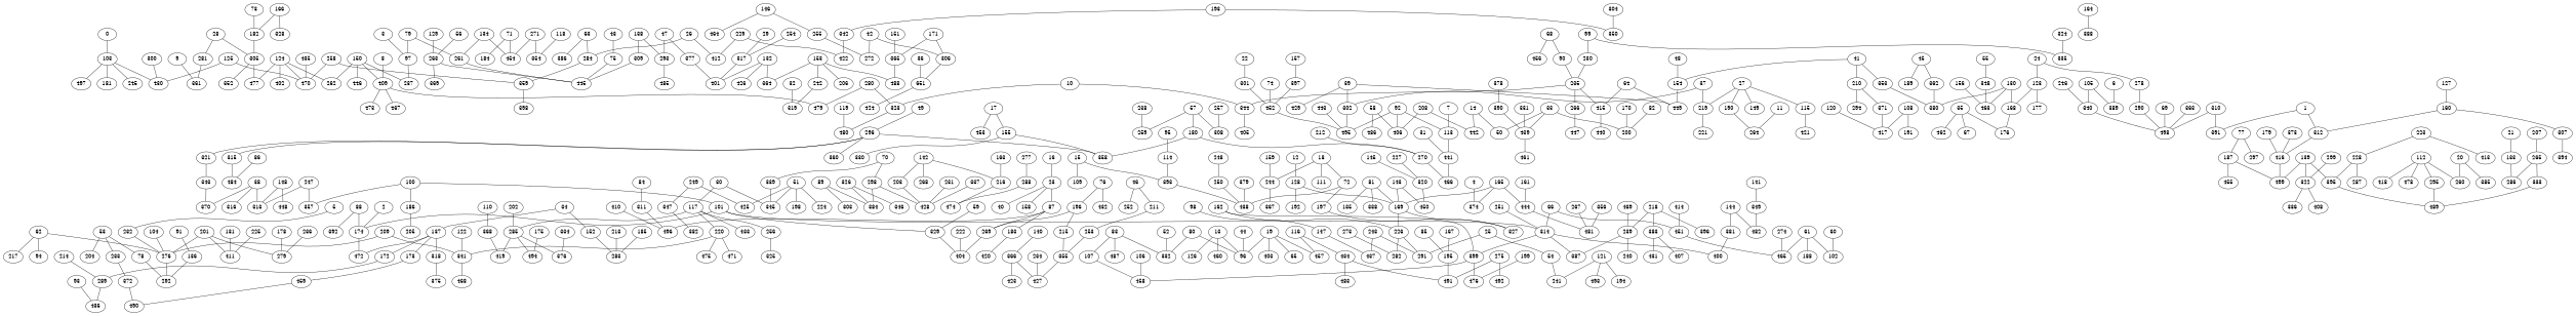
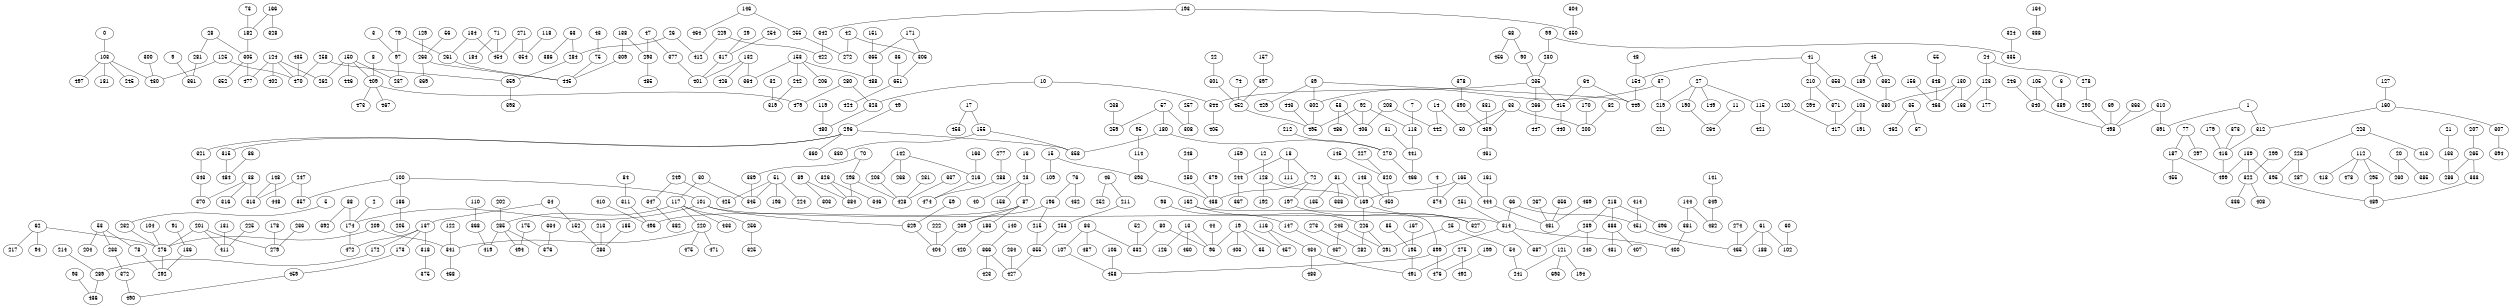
  graph {
    0
    103
    181
    245
    430
    497
    1
    312
    391
    416
    2
    174
    472
    3
    97
    237
    4
    374
    5
    232
    276
    6
    389
    7
    113
    441
    8
    409
    479
    467
    473
    9
    361
    10
    323
    344
    480
    405
    11
    264
    12
    128
    169
    192
    13
    96
    126
    460
    14
    50
    442
    15
    109
    393
    438
    16
    23
    40
    87
    158
    17
    155
    453
    330
    358
    18
    72
    111
    244
    197
    367
    19
    65
    403
    457
    20
    260
    385
    21
    133
    286
    22
    301
    452
    183
    269
    496
    24
    123
    278
    168
    177
    290
    25
    54
    291
    241
    26
    284
    412
    359
    27
    115
    149
    190
    219
    421
    221
    28
    281
    305
    477
    352
    29
    317
    401
    30
    117
    345
    220
    256
    285
    433
    31
    466
    32
    319
    33
    200
    439
    461
    34
    137
    152
    172
    173
    318
    283
    35
    67
-   176
    462
    n143 [label=651]
    36
    424
    37
    302
    495
    38
    313
    316
    370
    39
    429
    449
    41
    154
    210
    353
    294
    371
    380
    42
    272
    306
    43
    75
    445
    44
    45
    189
    362
    46
    211
    252
    253
    47
    293
    377
    485
    48
    49
    296
    315
    321
    360
    51
    198
    224
    425
    52
    332
    53
    78
    204
    233
    292
    372
    55
    348
    463
    56
    263
    369
    57
    180
    259
    308
    270
    58
    406
    486
    59
    329
    404
    60
    102
    61
    188
    465
    62
    94
    217
    63
    386
    64
    415
    440
    66
    314
    451
    399
    387
    400
    68
    90
    456
    235
    69
    498
    70
    298
    339
    384
    428
    71
    184
    454
    327
    73
    182
    74
    76
    196
    432
    215
    77
    187
    297
    499
    455
    79
    261
    80
    81
    135
    338
    226
    82
    83
    107
    487
    458
    84
    311
    85
    195
    491
    86
    484
    420
    88
    392
    89
    303
    266
    91
    136
    92
    93
    436
    95
    114
    98
    147
    437
    99
    230
    335
    100
    101
    186
    357
    205
    104
    105
    340
    106
    108
    191
    417
    110
    368
    419
    112
    295
    418
    478
    489
    116
    434
    483
    341
    471
    475
    325
    494
    376
    118
    354
    119
    120
    121
    194
-   493
+   493 [label=693]
    122
    468
    124
    262
    402
    470
    125
    127
    160
    307
    129
    130
    164
    388
    131
    411
    132
    364
    426
    134
    289
    459
    375
    138
    309
    139
    322
    395
    336
    408
    140
    366
    427
    423
    141
    349
    482
    142
    203
    216
    268
    474
    143
    450
    144
    381
    145
    320
    146
    255
    464
    148
    448
    150
    446
    151
    365
    488
    153
    206
    242
    156
    157
    397
    159
    394
    161
    444
    481
    162
    282
    476
    163
    165
    166
    328
    167
    170
    171
    490
    175
    178
    279
    179
    185
    193
    342
    350
    422
    355
    199
    201
    202
    207
    265
    333
    208
    209
    212
    213
    214
    218
    239
    383
    396
    240
    407
    431
    222
    223
    228
    413
    287
    225
    227
    229
    231
    234
    447
    236
    238
    243
    246
    247
    248
    250
    249
    347
    382
    251
    254
    257
    258
    398
    267
    271
    273
    274
    275
    492
    277
    288
    280
    343
    299
    300
    304
    310
    324
    326
    346
    331
    334
    337
    356
    363
    373
    378
    390
    379
    410
    414
    435
    443
    469
    0 -- 103
    103 -- 181
    103 -- 245
    103 -- 430
    103 -- 497
    1 -- 312
    1 -- 391
    312 -- 416
    416 -- 499
    2 -- 174
    174 -- 472
    3 -- 97
    97 -- 237
    4 -- 374
    5 -- 232
    232 -- 276
    276 -- 292
    6 -- 389
    7 -- 113
    113 -- 441
    441 -- 466
    8 -- 409
    409 -- 479
    409 -- 467
    409 -- 473
    9 -- 361
    10 -- 323
    10 -- 344
    323 -- 480
    344 -- 405
    11 -- 264
    12 -- 128
    128 -- 169
    128 -- 192
    169 -- 327
    169 -- 226
    13 -- 96
    13 -- 126
    13 -- 460
    14 -- 50
    14 -- 442
    15 -- 109
    15 -- 393
    393 -- 438
    16 -- 23
    23 -- 40
    23 -- 87
    23 -- 158
    87 -- 183
    87 -- 269
    87 -- 496
    17 -- 155
    17 -- 453
    155 -- 330
    155 -- 358
    18 -- 72
    18 -- 111
    18 -- 244
    72 -- 438
    72 -- 197
    244 -- 367
    197 -- 327
    19 -- 96
    19 -- 65
    19 -- 403
    19 -- 457
    20 -- 260
    20 -- 385
    21 -- 133
    133 -- 286
    22 -- 301
    301 -- 452
    452 -- 495
    183 -- 420
    269 -- 404
    24 -- 123
    24 -- 278
    123 -- 168
    123 -- 177
    278 -- 290
-   168 -- 176
    290 -- 498
    25 -- 54
    25 -- 291
    54 -- 241
    26 -- 284
    26 -- 412
    284 -- 359
    359 -- 398
    27 -- 115
    27 -- 149
    27 -- 190
    27 -- 219
    115 -- 421
    190 -- 264
    219 -- 221
    28 -- 281
    28 -- 305
    281 -- 361
    305 -- 477
    305 -- 352
    29 -- 317
    317 -- 401
    30 -- 117
    30 -- 345
    117 -- 220
    117 -- 256
    117 -- 285
    117 -- 433
    220 -- 341
    220 -- 471
    220 -- 475
    256 -- 325
    285 -- 419
    285 -- 494
    285 -- 376
    31 -- 441
    32 -- 319
    33 -- 50
    33 -- 200
    33 -- 439
    439 -- 461
    34 -- 137
    34 -- 152
    137 -- 472
    137 -- 172
    137 -- 173
    137 -- 318
    152 -- 283
    172 -- 289
    173 -- 459
    318 -- 375
    35 -- 67
-   35 -- 176
    35 -- 462
    n143 -- 424
    36 -- n143
    37 -- 219
    37 -- 302
    302 -- 495
    38 -- 313
    38 -- 316
    38 -- 370
    39 -- 302
    39 -- 429
    39 -- 449
    41 -- 154
    41 -- 210
    41 -- 353
    154 -- 449
    210 -- 294
    210 -- 371
    353 -- 380
    371 -- 417
    42 -- 272
    42 -- 306
    306 -- n143
    43 -- 75
    75 -- 445
    44 -- 96
    45 -- 189
    45 -- 362
    362 -- 380
    46 -- 211
    46 -- 252
    211 -- 253
    253 -- 355
    47 -- 293
    47 -- 377
    293 -- 485
    377 -- 401
    48 -- 154
    49 -- 296
    296 -- 358
    296 -- 315
    296 -- 321
    296 -- 360
    315 -- 484
    321 -- 343
    51 -- 345
    51 -- 198
    51 -- 224
    51 -- 425
    52 -- 332
    53 -- 78
    53 -- 204
    53 -- 233
    78 -- 292
    233 -- 372
    372 -- 490
    55 -- 348
    348 -- 463
    56 -- 263
    263 -- 445
    263 -- 369
    57 -- 180
    57 -- 259
    57 -- 308
    180 -- 358
    180 -- 270
    270 -- 466
    58 -- 406
    58 -- 486
    59 -- 329
    329 -- 404
    60 -- 102
    61 -- 102
    61 -- 188
    61 -- 465
    62 -- 276
    62 -- 94
    62 -- 217
    63 -- 284
    63 -- 386
    64 -- 449
    64 -- 415
    415 -- 440
    66 -- 314
    66 -- 451
    314 -- 399
    314 -- 387
    314 -- 400
    451 -- 465
    399 -- 458
    399 -- 476
    68 -- 90
    68 -- 456
    90 -- 235
    235 -- 344
    235 -- 415
    235 -- 266
    69 -- 498
    70 -- 298
    70 -- 339
    298 -- 384
    298 -- 428
    339 -- 345
    71 -- 184
    71 -- 454
    73 -- 182
    182 -- 305
    74 -- 452
    76 -- 196
    76 -- 432
    196 -- 269
    196 -- 215
    215 -- 355
    77 -- 187
    77 -- 297
    187 -- 499
    187 -- 455
    79 -- 97
    79 -- 261
    261 -- 445
    80 -- 96
    80 -- 332
    81 -- 169
    81 -- 135
    81 -- 338
    226 -- 291
    226 -- 282
    82 -- 200
    83 -- 332
    83 -- 107
    83 -- 487
    107 -- 458
    84 -- 311
    311 -- 496
    85 -- 195
    195 -- 491
    86 -- 484
    88 -- 174
    88 -- 392
    89 -- 384
    89 -- 303
    266 -- 447
    91 -- 136
    136 -- 292
    92 -- 113
    92 -- 495
    92 -- 406
    93 -- 436
    95 -- 114
    114 -- 393
    98 -- 147
    147 -- 437
    99 -- 230
    99 -- 335
    230 -- 235
    100 -- 101
    100 -- 186
    100 -- 357
    101 -- 174
    101 -- 329
    101 -- 314
    186 -- 205
    104 -- 276
    105 -- 389
    105 -- 340
    340 -- 498
    106 -- 458
    108 -- 191
    108 -- 417
    110 -- 368
    368 -- 419
    112 -- 260
    112 -- 295
    112 -- 418
    112 -- 478
    295 -- 489
    116 -- 457
    116 -- 434
    434 -- 491
    434 -- 483
    341 -- 468
    118 -- 354
    119 -- 480
    120 -- 417
    121 -- 241
    121 -- 194
    121 -- 493
    122 -- 341
    124 -- 477
    124 -- 262
    124 -- 402
    124 -- 470
    125 -- 430
    125 -- 470
    127 -- 160
    160 -- 312
    160 -- 307
    307 -- 394
    129 -- 263
    130 -- 168
    130 -- 380
    130 -- 463
    164 -- 388
    131 -- 411
    132 -- 401
    132 -- 364
    132 -- 426
    134 -- 454
    134 -- 261
    289 -- 436
    459 -- 490
    138 -- 293
    138 -- 309
    309 -- 445
    139 -- 499
    139 -- 322
    139 -- 395
    322 -- 336
    322 -- 408
    395 -- 489
    140 -- 366
    366 -- 427
    366 -- 423
    141 -- 349
    349 -- 482
    142 -- 203
    142 -- 216
    142 -- 268
    203 -- 428
    216 -- 474
    143 -- 169
    143 -- 450
    144 -- 482
    144 -- 381
    381 -- 400
    145 -- 320
    320 -- 450
    146 -- 255
    146 -- 464
    255 -- 272
    148 -- 313
    148 -- 448
    150 -- 237
    150 -- 409
    150 -- 262
    150 -- 446
    151 -- 365
    365 -- 488
    153 -- 364
    153 -- 488
    153 -- 206
    153 -- 242
    242 -- 319
    156 -- 463
    157 -- 397
    397 -- 452
    159 -- 244
    161 -- 444
    444 -- 481
    162 -- 399
    162 -- 226
    163 -- 216
    165 -- 374
    165 -- 169
    165 -- 444
    166 -- 182
    166 -- 328
    167 -- 195
    170 -- 200
    171 -- 306
    171 -- 365
    175 -- 494
    178 -- 279
    179 -- 416
    185 -- 283
    193 -- 342
    193 -- 350
    342 -- 422
    355 -- 427
    199 -- 476
    201 -- 276
    201 -- 411
    201 -- 279
    202 -- 285
    207 -- 265
    265 -- 286
    265 -- 333
    333 -- 489
    208 -- 442
    208 -- 406
    209 -- 276
    209 -- 341
    212 -- 270
    213 -- 283
    214 -- 289
    218 -- 239
    218 -- 383
    218 -- 396
    239 -- 387
    239 -- 240
    383 -- 407
    383 -- 431
    222 -- 404
    223 -- 228
    223 -- 413
    228 -- 395
    228 -- 287
    225 -- 411
    227 -- 320
    229 -- 412
    229 -- 422
    231 -- 428
    234 -- 427
    236 -- 279
    238 -- 259
    243 -- 291
    243 -- 437
    246 -- 340
    247 -- 313
    247 -- 357
    248 -- 250
    250 -- 438
    249 -- 425
    249 -- 347
    347 -- 382
    251 -- 314
    254 -- 317
    257 -- 308
    258 -- 359
    258 -- 470
    267 -- 481
    271 -- 454
    271 -- 354
    273 -- 282
    274 -- 465
    275 -- 491
    275 -- 492
    277 -- 288
    288 -- 474
    280 -- 479
    280 -- 323
    343 -- 370
    299 -- 322
    300 -- 430
    304 -- 350
    310 -- 391
    310 -- 498
    324 -- 335
    326 -- 384
    326 -- 346
    331 -- 439
    334 -- 376
    337 -- 428
    356 -- 481
    363 -- 498
    373 -- 416
    378 -- 390
    390 -- 439
    379 -- 438
    410 -- 496
    414 -- 451
    435 -- 470
    443 -- 495
-   469 -- 239
+   469 -- 481
  }
